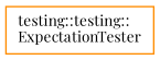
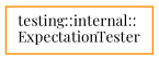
  digraph {
    rankdir=LR
    fontname="Playfair Display"
-   n1 [color=darkorange fillcolor=white fontname="Playfair Display" fontsize=10 height=0.2 label="testing::testing::\lExpectationTester" shape=record style=filled width=0.4]
+   n1 [color=darkorange fillcolor=white fontname="Playfair Display" fontsize=10 height=0.2 label="testing::internal::\lExpectationTester" shape=record style=filled width=0.4]
  }
